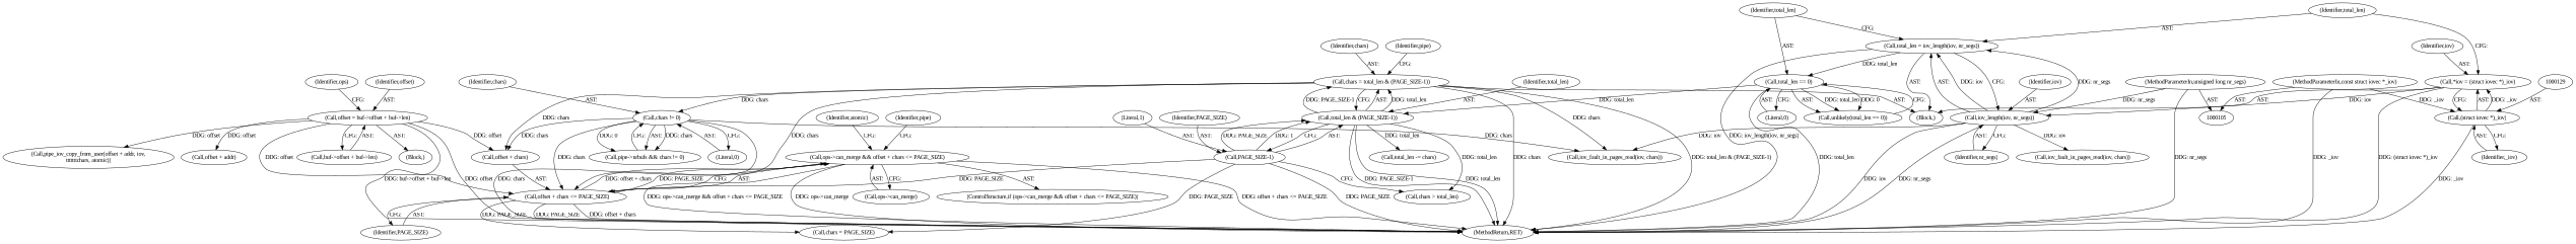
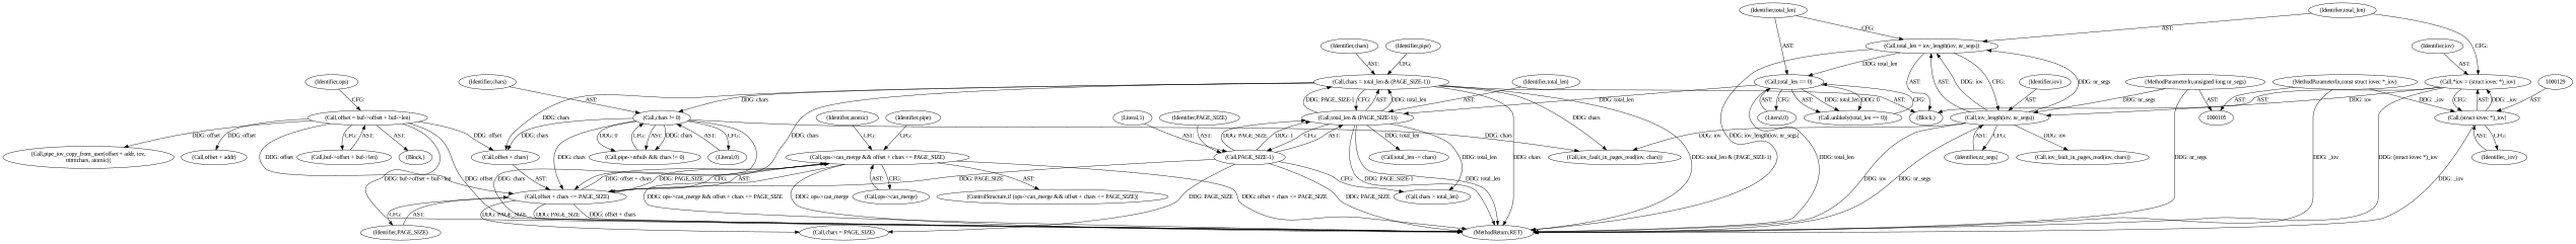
  digraph {
    fontname="Liberation Serif"
    node [fontname="Liberation Serif"]
    edge [fontname="Liberation Serif"]
    n1 [label="(Call,ops->can_merge && offset + chars <= PAGE_SIZE)"]
    n2 [label="(Call,offset + chars <= PAGE_SIZE)"]
    n3 [label="(Call,ops->can_merge)"]
    n4 [label="(ControlStructure,if (ops->can_merge && offset + chars <= PAGE_SIZE))"]
    n5 [label="(MethodReturn,RET)"]
    n6 [label="(Call,chars = PAGE_SIZE)"]
    n7 [label="(Identifier,PAGE_SIZE)"]
    n8 [label="(Call,offset = buf->offset + buf->len)"]
    n9 [label="(Call,offset + addr)"]
    n10 [label="(Call,offset + chars)"]
    n11 [label="(Call,buf->offset + buf->len)"]
    n12 [label="(Block,)"]
    n13 [label="(Call,pipe_iov_copy_from_user(offset + addr, iov,\n\t\t\t\t\t\t\tchars, atomic))"]
    n14 [label="(Call,chars = total_len & (PAGE_SIZE-1))"]
    n15 [label="(Call,total_len & (PAGE_SIZE-1))"]
    n16 [label="(Call,chars != 0)"]
    n17 [label="(Block,)"]
    n18 [label="(Call,iov_fault_in_pages_read(iov, chars))"]
    n19 [label="(Call,PAGE_SIZE-1)"]
    n20 [label="(Call,chars > total_len)"]
    n21 [label="(Call,total_len -= chars)"]
    n22 [label="(Literal,0)"]
    n23 [label="(Call,pipe->nrbufs && chars != 0)"]
    n24 [label="(Call,total_len == 0)"]
    n25 [label="(Call,unlikely(total_len == 0))"]
    n26 [label="(Literal,0)"]
    n27 [label="(Call,total_len = iov_length(iov, nr_segs))"]
    n28 [label="(Call,iov_length(iov, nr_segs))"]
    n29 [label="(Identifier,nr_segs)"]
    n30 [label="(Call,iov_fault_in_pages_read(iov, chars))"]
    n31 [label="(Call,*iov = (struct iovec *)_iov)"]
    n32 [label="(Call,(struct iovec *)_iov)"]
    n33 [label="(Identifier,_iov)"]
    n34 [label="(MethodParameterIn,const struct iovec *_iov)"]
    1000105
    n36 [label="(MethodParameterIn,unsigned long nr_segs)"]
    n37 [label="(Literal,1)"]
    n38 [label="(Identifier,pipe)"]
    n39 [label="(Identifier,total_len)"]
    n40 [label="(Identifier,total_len)"]
    n41 [label="(Identifier,iov)"]
    n42 [label="(Identifier,chars)"]
    n43 [label="(Identifier,ops)"]
    n44 [label="(Identifier,atomic)"]
    n45 [label="(Identifier,pipe)"]
    n46 [label="(Identifier,iov)"]
    n47 [label="(Identifier,total_len)"]
-   n48 [label="(Identifier,offset)"]
    n49 [label="(Identifier,PAGE_SIZE)"]
    n50 [label="(Identifier,chars)"]
    1000129
    n1 -> n2 [label="CFG: "]
    n1 -> n3 [label="CFG: "]
    n1 -> n4 [label="AST: "]
    n1 -> n5 [label="DDG: ops->can_merge && offset + chars <= PAGE_SIZE"]
    n1 -> n5 [label="DDG: ops->can_merge"]
    n1 -> n5 [label="DDG: offset + chars <= PAGE_SIZE"]
    n2 -> n1 [label="AST: "]
    n2 -> n1 [label="DDG: offset + chars"]
    n2 -> n1 [label="DDG: PAGE_SIZE"]
    n2 -> n5 [label="DDG: PAGE_SIZE"]
    n2 -> n5 [label="DDG: offset + chars"]
    n2 -> n6 [label="DDG: PAGE_SIZE"]
    n2 -> n7 [label="CFG: "]
    n3 -> n1 [label="AST: "]
    n7 -> n2 [label="AST: "]
    n8 -> n2 [label="DDG: offset"]
    n8 -> n5 [label="DDG: buf->offset + buf->len"]
    n8 -> n5 [label="DDG: offset"]
    n8 -> n9 [label="DDG: offset"]
    n8 -> n10 [label="DDG: offset"]
    n8 -> n11 [label="CFG: "]
    n8 -> n12 [label="AST: "]
    n8 -> n13 [label="DDG: offset"]
    n10 -> n2 [label="AST: "]
    n11 -> n8 [label="AST: "]
    n14 -> n2 [label="DDG: chars"]
    n14 -> n5 [label="DDG: chars"]
    n14 -> n5 [label="DDG: total_len & (PAGE_SIZE-1)"]
    n14 -> n10 [label="DDG: chars"]
    n14 -> n15 [label="CFG: "]
    n14 -> n16 [label="DDG: chars"]
    n14 -> n17 [label="AST: "]
    n14 -> n18 [label="DDG: chars"]
    n15 -> n5 [label="DDG: PAGE_SIZE-1"]
    n15 -> n5 [label="DDG: total_len"]
    n15 -> n14 [label="AST: "]
    n15 -> n14 [label="DDG: total_len"]
    n15 -> n14 [label="DDG: PAGE_SIZE-1"]
    n15 -> n19 [label="CFG: "]
    n15 -> n20 [label="DDG: total_len"]
    n15 -> n21 [label="DDG: total_len"]
    n16 -> n2 [label="DDG: chars"]
    n16 -> n5 [label="DDG: chars"]
    n16 -> n10 [label="DDG: chars"]
    n16 -> n18 [label="DDG: chars"]
    n16 -> n22 [label="CFG: "]
    n16 -> n23 [label="AST: "]
    n16 -> n23 [label="DDG: chars"]
    n16 -> n23 [label="DDG: 0"]
    n19 -> n2 [label="DDG: PAGE_SIZE"]
    n19 -> n5 [label="DDG: PAGE_SIZE"]
    n19 -> n6 [label="DDG: PAGE_SIZE"]
    n19 -> n15 [label="AST: "]
    n19 -> n15 [label="DDG: PAGE_SIZE"]
    n19 -> n15 [label="DDG: 1"]
    n19 -> n20 [label="CFG: "]
    n22 -> n16 [label="AST: "]
    n23 -> n16 [label="CFG: "]
    n24 -> n5 [label="DDG: total_len"]
    n24 -> n15 [label="DDG: total_len"]
    n24 -> n25 [label="AST: "]
    n24 -> n25 [label="DDG: total_len"]
    n24 -> n25 [label="DDG: 0"]
    n24 -> n26 [label="CFG: "]
    n25 -> n24 [label="CFG: "]
    n26 -> n24 [label="AST: "]
    n27 -> n5 [label="DDG: iov_length(iov, nr_segs)"]
    n27 -> n17 [label="AST: "]
    n27 -> n24 [label="DDG: total_len"]
    n27 -> n28 [label="CFG: "]
    n28 -> n5 [label="DDG: iov"]
    n28 -> n5 [label="DDG: nr_segs"]
    n28 -> n18 [label="DDG: iov"]
    n28 -> n27 [label="AST: "]
    n28 -> n27 [label="DDG: iov"]
    n28 -> n27 [label="DDG: nr_segs"]
    n28 -> n29 [label="CFG: "]
    n28 -> n30 [label="DDG: iov"]
    n29 -> n28 [label="AST: "]
    n31 -> n5 [label="DDG: (struct iovec *)_iov"]
    n31 -> n17 [label="AST: "]
    n31 -> n28 [label="DDG: iov"]
    n31 -> n32 [label="CFG: "]
    n32 -> n5 [label="DDG: _iov"]
    n32 -> n31 [label="AST: "]
    n32 -> n31 [label="DDG: _iov"]
    n32 -> n33 [label="CFG: "]
    n33 -> n32 [label="AST: "]
    n34 -> n5 [label="DDG: _iov"]
    n34 -> n32 [label="DDG: _iov"]
    n34 -> 1000105 [label="AST: "]
    n36 -> n5 [label="DDG: nr_segs"]
    n36 -> n28 [label="DDG: nr_segs"]
    n36 -> 1000105 [label="AST: "]
    n37 -> n19 [label="AST: "]
    n38 -> n1 [label="CFG: "]
    n39 -> n24 [label="AST: "]
    n39 -> n27 [label="CFG: "]
    n40 -> n15 [label="AST: "]
    n41 -> n28 [label="AST: "]
    n42 -> n14 [label="AST: "]
    n43 -> n8 [label="CFG: "]
    n44 -> n1 [label="CFG: "]
    n45 -> n14 [label="CFG: "]
    n46 -> n31 [label="AST: "]
    n47 -> n27 [label="AST: "]
    n47 -> n31 [label="CFG: "]
-   n48 -> n8 [label="AST: "]
    n49 -> n19 [label="AST: "]
    n50 -> n16 [label="AST: "]
    1000129 -> n32 [label="AST: "]
  }
